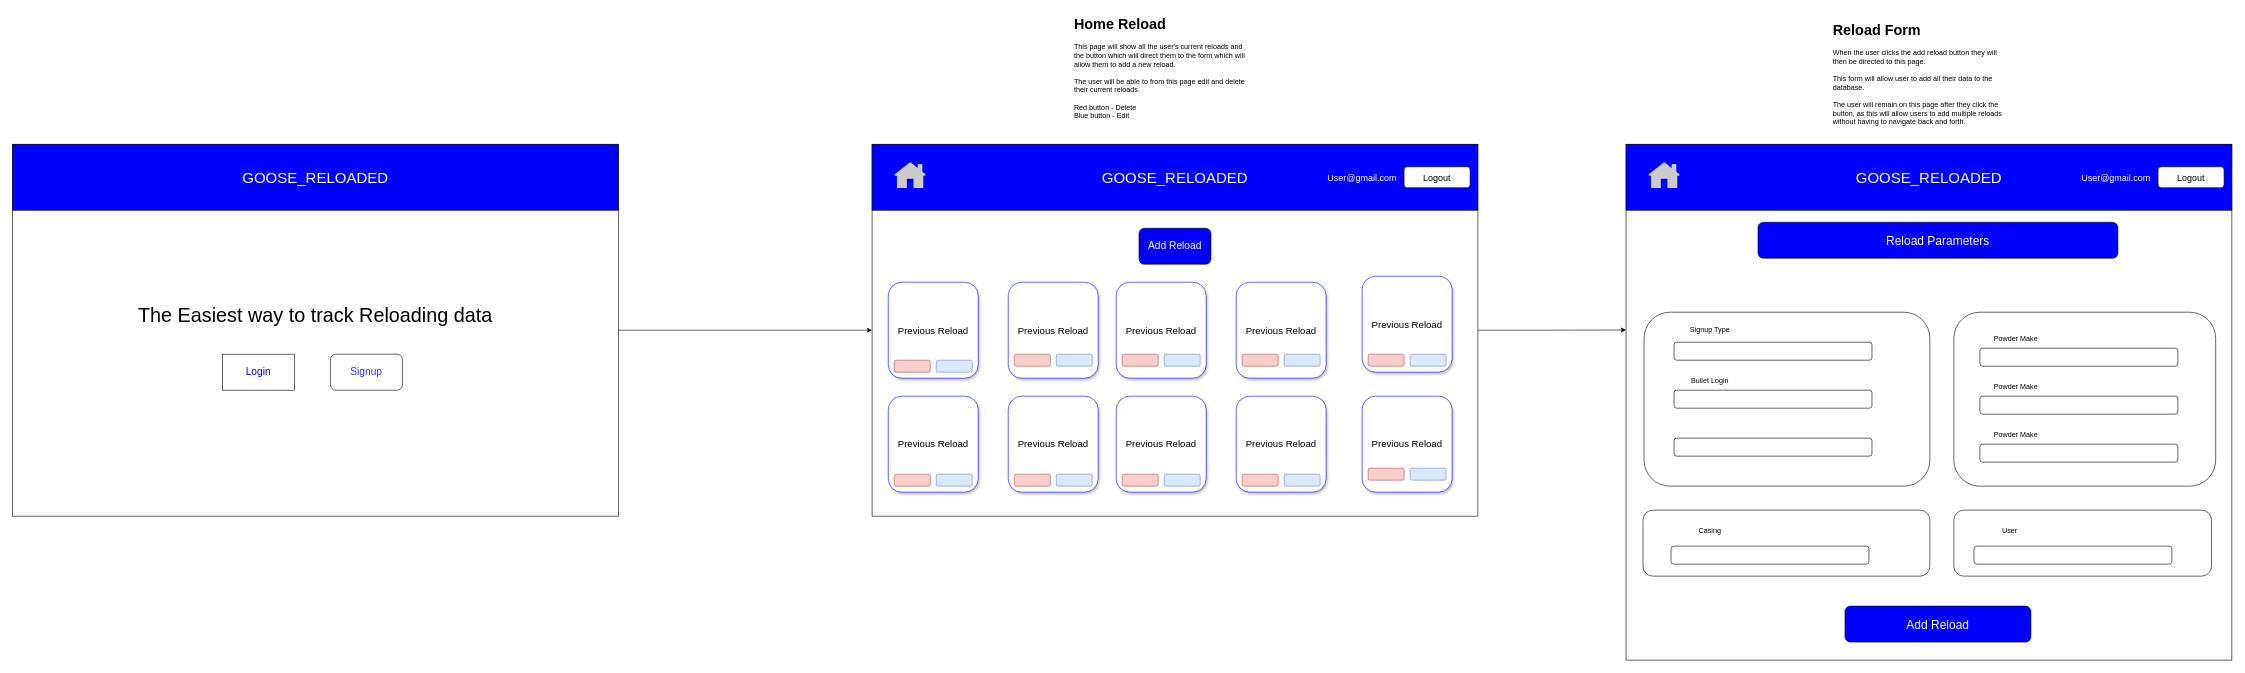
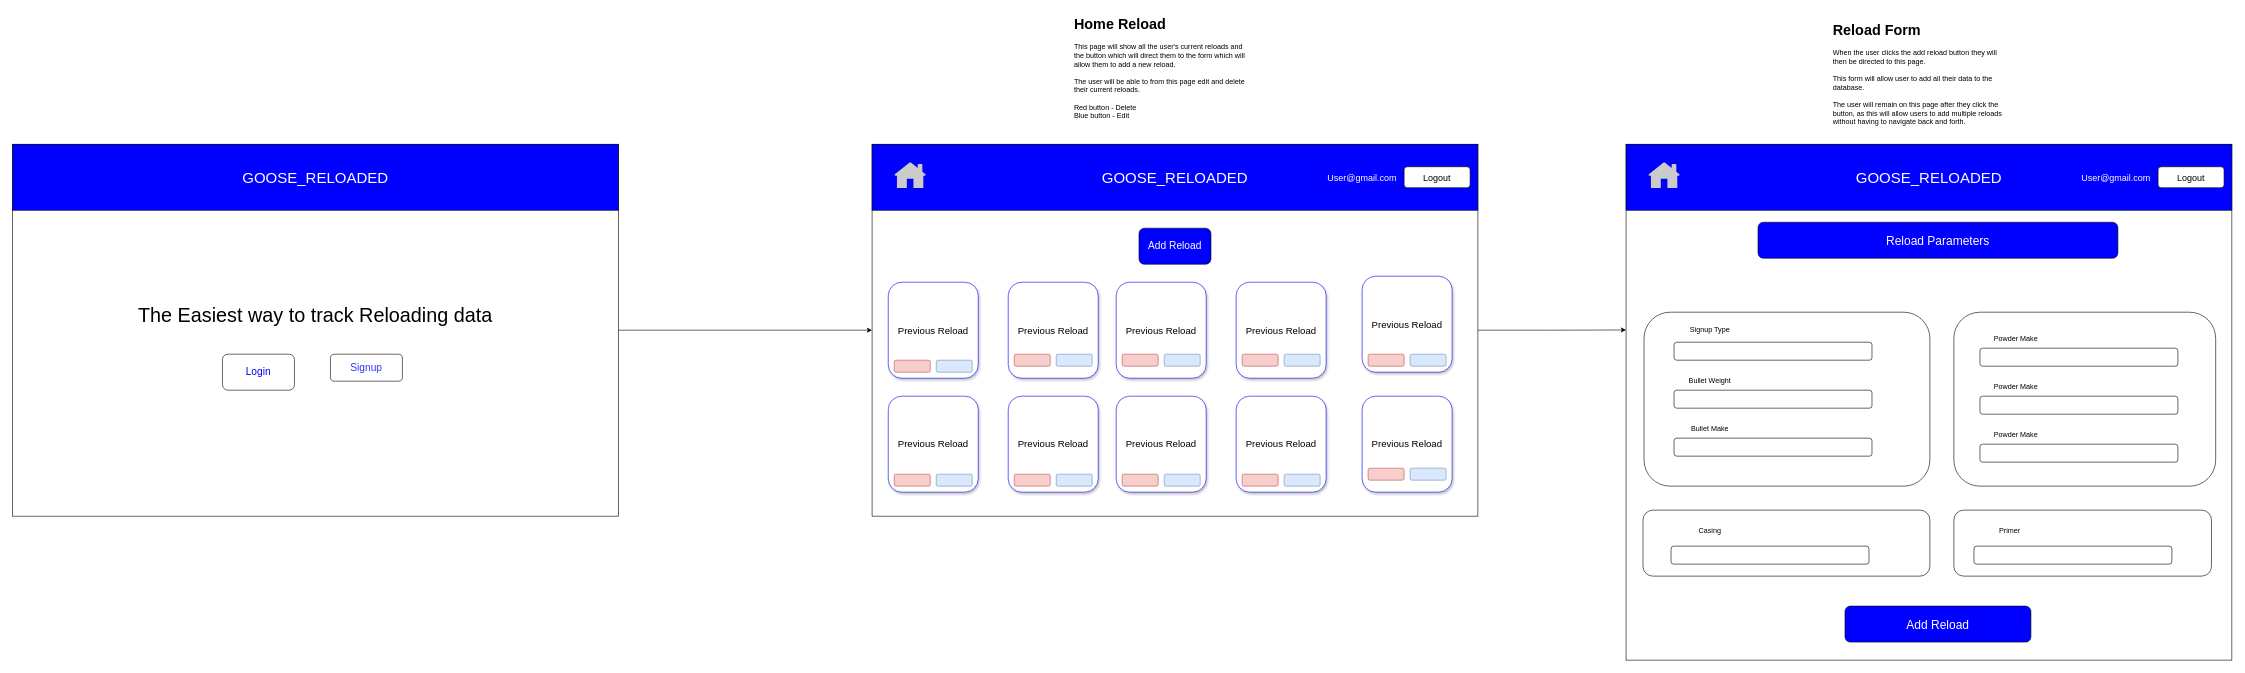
  <mxCell id="0" />
  <mxCell id="1" parent="0" />
  <mxCell id="2" style="edgeStyle=orthogonalEdgeStyle;rounded=0;orthogonalLoop=1;jettySize=auto;html=1;entryX=0;entryY=0.5;entryDx=0;entryDy=0;" parent="1" source="3" target="9" edge="1"><mxGeometry relative="1" as="geometry" /></mxCell>
  <mxCell id="3" value="" style="rounded=0;whiteSpace=wrap;html=1;" parent="1" vertex="1"><mxGeometry x="20" y="240" width="1010" height="620" as="geometry" /></mxCell>
  <mxCell id="4" value="&lt;font style=&quot;font-size: 25px;&quot;&gt;GOOSE_RELOADED&lt;/font&gt;" style="rounded=0;whiteSpace=wrap;html=1;fillColor=#0000FF;fontColor=#FFFFFF;fontSize=16;" parent="1" vertex="1"><mxGeometry x="20" y="240" width="1010" height="110" as="geometry" /></mxCell>
  <mxCell id="5" value="The Easiest way to track Reloading data" style="text;html=1;strokeColor=none;fillColor=none;align=center;verticalAlign=middle;whiteSpace=wrap;rounded=0;fontSize=33;" parent="1" vertex="1"><mxGeometry x="20" y="510" width="1010" height="30" as="geometry" /></mxCell>
- <mxCell id="6" value="Login" style="whiteSpace=wrap;html=1;fontSize=17;fontColor=#0000FF;rounded=0;" parent="1" vertex="1"><mxGeometry x="370" y="590" width="120" height="60" as="geometry" /></mxCell>
- <mxCell id="7" value="Signup" style="rounded=1;whiteSpace=wrap;html=1;fontSize=17;fontColor=#3333FF;" parent="1" vertex="1"><mxGeometry x="550" y="590" width="120" height="60" as="geometry" /></mxCell>
+ <mxCell id="6" value="Login" style="rounded=1;whiteSpace=wrap;html=1;fontSize=17;fontColor=#0000FF;" parent="1" vertex="1"><mxGeometry x="370" y="590" width="120" height="60" as="geometry" /></mxCell>
+ <mxCell id="7" value="Signup" style="rounded=1;whiteSpace=wrap;html=1;fontSize=17;fontColor=#3333FF;" parent="1" vertex="1"><mxGeometry x="550" y="590" width="120" height="45" as="geometry" /></mxCell>
  <mxCell id="8" style="edgeStyle=orthogonalEdgeStyle;rounded=0;orthogonalLoop=1;jettySize=auto;html=1;entryX=0;entryY=0.36;entryDx=0;entryDy=0;entryPerimeter=0;" parent="1" source="9" target="25" edge="1"><mxGeometry relative="1" as="geometry" /></mxCell>
  <mxCell id="9" value="" style="rounded=0;whiteSpace=wrap;html=1;shadow=0;" parent="1" vertex="1"><mxGeometry x="1453" y="240" width="1010" height="620" as="geometry" /></mxCell>
  <mxCell id="10" value="&lt;font style=&quot;font-size: 25px;&quot;&gt;GOOSE_RELOADED&lt;/font&gt;" style="rounded=0;whiteSpace=wrap;html=1;fillColor=#0000FF;fontColor=#FFFFFF;fontSize=16;" parent="1" vertex="1"><mxGeometry x="1453" y="240" width="1010" height="110" as="geometry" /></mxCell>
  <mxCell id="11" value="" style="sketch=0;pointerEvents=1;shadow=0;dashed=0;html=1;strokeColor=none;fillColor=#CCCBCB;labelPosition=center;verticalLabelPosition=bottom;verticalAlign=top;outlineConnect=0;align=center;shape=mxgraph.office.concepts.home;" parent="1" vertex="1"><mxGeometry x="1490" y="270" width="53" height="43" as="geometry" /></mxCell>
  <mxCell id="12" value="Logout" style="rounded=1;whiteSpace=wrap;html=1;fontSize=15;" parent="1" vertex="1"><mxGeometry x="2340" y="277.5" width="110" height="35" as="geometry" /></mxCell>
  <mxCell id="13" value="User@gmail.com" style="text;html=1;strokeColor=none;fillColor=none;align=center;verticalAlign=middle;whiteSpace=wrap;rounded=0;fontColor=#FFFFFF;fontSize=15;" parent="1" vertex="1"><mxGeometry x="2240" y="280" width="60" height="30" as="geometry" /></mxCell>
  <mxCell id="14" value="Add Reload" style="rounded=1;whiteSpace=wrap;html=1;fontColor=#FFFFFF;labelBackgroundColor=none;fillColor=#0000FF;fontSize=17;" parent="1" vertex="1"><mxGeometry x="1898" y="380" width="120" height="60" as="geometry" /></mxCell>
  <mxCell id="15" value="Previous Reload" style="rounded=1;whiteSpace=wrap;html=1;strokeColor=#0000FF;shadow=1;fontColor=#000000;fontSize=16;" parent="1" vertex="1"><mxGeometry x="1480" y="470" width="150" height="160" as="geometry" /></mxCell>
  <mxCell id="16" value="Previous Reload" style="rounded=1;whiteSpace=wrap;html=1;strokeColor=#0000FF;shadow=1;fontColor=#000000;fontSize=16;" parent="1" vertex="1"><mxGeometry x="1680" y="470" width="150" height="160" as="geometry" /></mxCell>
  <mxCell id="17" value="Previous Reload" style="rounded=1;whiteSpace=wrap;html=1;strokeColor=#0000FF;shadow=1;fontColor=#000000;fontSize=16;" parent="1" vertex="1"><mxGeometry x="1860" y="470" width="150" height="160" as="geometry" /></mxCell>
  <mxCell id="18" value="Previous Reload" style="rounded=1;whiteSpace=wrap;html=1;strokeColor=#0000FF;shadow=1;fontColor=#000000;fontSize=16;" parent="1" vertex="1"><mxGeometry x="2060" y="470" width="150" height="160" as="geometry" /></mxCell>
  <mxCell id="19" value="Previous Reload" style="rounded=1;whiteSpace=wrap;html=1;strokeColor=#0000FF;shadow=1;fontColor=#000000;fontSize=16;" parent="1" vertex="1"><mxGeometry x="2270" y="460" width="150" height="160" as="geometry" /></mxCell>
  <mxCell id="20" value="Previous Reload" style="rounded=1;whiteSpace=wrap;html=1;strokeColor=#0000FF;shadow=1;fontColor=#000000;fontSize=16;" parent="1" vertex="1"><mxGeometry x="1480" y="660" width="150" height="160" as="geometry" /></mxCell>
  <mxCell id="21" value="Previous Reload" style="rounded=1;whiteSpace=wrap;html=1;strokeColor=#0000FF;shadow=1;fontColor=#000000;fontSize=16;" parent="1" vertex="1"><mxGeometry x="1680" y="660" width="150" height="160" as="geometry" /></mxCell>
  <mxCell id="22" value="Previous Reload" style="rounded=1;whiteSpace=wrap;html=1;strokeColor=#0000FF;shadow=1;fontColor=#000000;fontSize=16;" parent="1" vertex="1"><mxGeometry x="1860" y="660" width="150" height="160" as="geometry" /></mxCell>
  <mxCell id="23" value="Previous Reload" style="rounded=1;whiteSpace=wrap;html=1;strokeColor=#0000FF;shadow=1;fontColor=#000000;fontSize=16;" parent="1" vertex="1"><mxGeometry x="2060" y="660" width="150" height="160" as="geometry" /></mxCell>
  <mxCell id="24" value="Previous Reload" style="rounded=1;whiteSpace=wrap;html=1;strokeColor=#0000FF;shadow=1;fontColor=#000000;fontSize=16;" parent="1" vertex="1"><mxGeometry x="2270" y="660" width="150" height="160" as="geometry" /></mxCell>
  <mxCell id="25" value="" style="rounded=0;whiteSpace=wrap;html=1;shadow=0;" parent="1" vertex="1"><mxGeometry x="2710" y="240" width="1010" height="860" as="geometry" /></mxCell>
  <mxCell id="26" value="&lt;font style=&quot;font-size: 25px;&quot;&gt;GOOSE_RELOADED&lt;/font&gt;" style="rounded=0;whiteSpace=wrap;html=1;fillColor=#0000FF;fontColor=#FFFFFF;fontSize=16;" parent="1" vertex="1"><mxGeometry x="2710" y="240" width="1010" height="110" as="geometry" /></mxCell>
  <mxCell id="27" value="" style="sketch=0;pointerEvents=1;shadow=0;dashed=0;html=1;strokeColor=none;fillColor=#CCCBCB;labelPosition=center;verticalLabelPosition=bottom;verticalAlign=top;outlineConnect=0;align=center;shape=mxgraph.office.concepts.home;" parent="1" vertex="1"><mxGeometry x="2747" y="270" width="53" height="43" as="geometry" /></mxCell>
  <mxCell id="28" value="Logout" style="rounded=1;whiteSpace=wrap;html=1;fontSize=15;" parent="1" vertex="1"><mxGeometry x="3597" y="277.5" width="110" height="35" as="geometry" /></mxCell>
  <mxCell id="29" value="User@gmail.com" style="text;html=1;strokeColor=none;fillColor=none;align=center;verticalAlign=middle;whiteSpace=wrap;rounded=0;fontColor=#FFFFFF;fontSize=15;" parent="1" vertex="1"><mxGeometry x="3497" y="280" width="60" height="30" as="geometry" /></mxCell>
  <mxCell id="30" value="Reload Parameters" style="rounded=1;whiteSpace=wrap;html=1;fontColor=#FFFFFF;labelBackgroundColor=none;fillColor=#0000FF;fontSize=20;" parent="1" vertex="1"><mxGeometry x="2930" y="370" width="600" height="60" as="geometry" /></mxCell>
  <mxCell id="31" value="" style="rounded=1;whiteSpace=wrap;html=1;movable=1;resizable=1;rotatable=1;deletable=1;editable=1;locked=0;connectable=1;" parent="1" vertex="1"><mxGeometry x="2740" y="520" width="476.5" height="290" as="geometry" /></mxCell>
  <mxCell id="32" value="Signup Type" style="text;html=1;strokeColor=none;fillColor=none;align=center;verticalAlign=middle;whiteSpace=wrap;rounded=0;" parent="1" vertex="1"><mxGeometry x="2790" y="535" width="120" height="30" as="geometry" /></mxCell>
  <mxCell id="33" value="" style="rounded=1;whiteSpace=wrap;html=1;" parent="1" vertex="1"><mxGeometry x="2790" y="570" width="330" height="30" as="geometry" /></mxCell>
  <mxCell id="34" value="" style="rounded=1;whiteSpace=wrap;html=1;" parent="1" vertex="1"><mxGeometry x="2790" y="650" width="330" height="30" as="geometry" /></mxCell>
- <mxCell id="35" value="Bullet Login" style="text;html=1;strokeColor=none;fillColor=none;align=center;verticalAlign=middle;whiteSpace=wrap;rounded=0;" parent="1" vertex="1"><mxGeometry x="2790" y="620" width="120" height="30" as="geometry" /></mxCell>
+ <mxCell id="35" value="Bullet Weight" style="text;html=1;strokeColor=none;fillColor=none;align=center;verticalAlign=middle;whiteSpace=wrap;rounded=0;" parent="1" vertex="1"><mxGeometry x="2790" y="620" width="120" height="30" as="geometry" /></mxCell>
  <mxCell id="36" value="" style="rounded=1;whiteSpace=wrap;html=1;" parent="1" vertex="1"><mxGeometry x="2790" y="730" width="330" height="30" as="geometry" /></mxCell>
+ <mxCell id="37" value="Bullet Make" style="text;html=1;strokeColor=none;fillColor=none;align=center;verticalAlign=middle;whiteSpace=wrap;rounded=0;" parent="1" vertex="1"><mxGeometry x="2790" y="700" width="120" height="30" as="geometry" /></mxCell>
  <mxCell id="38" value="" style="rounded=1;whiteSpace=wrap;html=1;movable=1;resizable=1;rotatable=1;deletable=1;editable=1;locked=0;connectable=1;" parent="1" vertex="1"><mxGeometry x="3256.5" y="520" width="436.5" height="290" as="geometry" /></mxCell>
  <mxCell id="39" value="" style="rounded=1;whiteSpace=wrap;html=1;" parent="1" vertex="1"><mxGeometry x="3300" y="580" width="330" height="30" as="geometry" /></mxCell>
  <mxCell id="40" value="Powder Make" style="text;html=1;strokeColor=none;fillColor=none;align=center;verticalAlign=middle;whiteSpace=wrap;rounded=0;" parent="1" vertex="1"><mxGeometry x="3300" y="550" width="120" height="30" as="geometry" /></mxCell>
  <mxCell id="41" value="" style="rounded=1;whiteSpace=wrap;html=1;" parent="1" vertex="1"><mxGeometry x="3300" y="660" width="330" height="30" as="geometry" /></mxCell>
  <mxCell id="42" value="Powder Make" style="text;html=1;strokeColor=none;fillColor=none;align=center;verticalAlign=middle;whiteSpace=wrap;rounded=0;" parent="1" vertex="1"><mxGeometry x="3300" y="630" width="120" height="30" as="geometry" /></mxCell>
  <mxCell id="43" value="" style="rounded=1;whiteSpace=wrap;html=1;" parent="1" vertex="1"><mxGeometry x="3300" y="740" width="330" height="30" as="geometry" /></mxCell>
  <mxCell id="44" value="Powder Make" style="text;html=1;strokeColor=none;fillColor=none;align=center;verticalAlign=middle;whiteSpace=wrap;rounded=0;" parent="1" vertex="1"><mxGeometry x="3300" y="710" width="120" height="30" as="geometry" /></mxCell>
  <mxCell id="45" value="" style="rounded=1;whiteSpace=wrap;html=1;movable=1;resizable=1;rotatable=1;deletable=1;editable=1;locked=0;connectable=1;" parent="1" vertex="1"><mxGeometry x="2738.25" y="850" width="478.25" height="110" as="geometry" /></mxCell>
  <mxCell id="46" value="" style="rounded=1;whiteSpace=wrap;html=1;" parent="1" vertex="1"><mxGeometry x="2785" y="910" width="330" height="30" as="geometry" /></mxCell>
  <mxCell id="47" value="Casing" style="text;html=1;strokeColor=none;fillColor=none;align=center;verticalAlign=middle;whiteSpace=wrap;rounded=0;" parent="1" vertex="1"><mxGeometry x="2790" y="870" width="120" height="30" as="geometry" /></mxCell>
  <mxCell id="48" value="" style="rounded=1;whiteSpace=wrap;html=1;movable=1;resizable=1;rotatable=1;deletable=1;editable=1;locked=0;connectable=1;" parent="1" vertex="1"><mxGeometry x="3256.5" y="850" width="429.5" height="110" as="geometry" /></mxCell>
  <mxCell id="49" value="" style="rounded=1;whiteSpace=wrap;html=1;" parent="1" vertex="1"><mxGeometry x="3290" y="910" width="330" height="30" as="geometry" /></mxCell>
- <mxCell id="50" value="User" style="text;html=1;strokeColor=none;fillColor=none;align=center;verticalAlign=middle;whiteSpace=wrap;rounded=0;" parent="1" vertex="1"><mxGeometry x="3290" y="870" width="120" height="30" as="geometry" /></mxCell>
+ <mxCell id="50" value="Primer" style="text;html=1;strokeColor=none;fillColor=none;align=center;verticalAlign=middle;whiteSpace=wrap;rounded=0;" parent="1" vertex="1"><mxGeometry x="3290" y="870" width="120" height="30" as="geometry" /></mxCell>
  <mxCell id="51" value="Add Reload" style="rounded=1;whiteSpace=wrap;html=1;fontColor=#FFFFFF;labelBackgroundColor=none;fillColor=#0000FF;fontSize=20;" parent="1" vertex="1"><mxGeometry x="3075" y="1010" width="310" height="60" as="geometry" /></mxCell>
  <mxCell id="52" value="&lt;h1&gt;Reload Form&lt;/h1&gt;&lt;div&gt;When the user clicks the add reload button they will then be directed to this page.&lt;/div&gt;&lt;div&gt;&lt;br&gt;&lt;/div&gt;&lt;div&gt;This form will allow user to add all their data to the database.&lt;/div&gt;&lt;div&gt;&lt;br&gt;&lt;/div&gt;&lt;div&gt;The user will remain on this page after they click the button, as this will allow users to add multiple reloads&amp;nbsp; without having to navigate back and forth.&lt;/div&gt;" style="text;html=1;strokeColor=none;fillColor=none;spacing=5;spacingTop=-20;whiteSpace=wrap;overflow=hidden;rounded=0;" parent="1" vertex="1"><mxGeometry x="3050" y="30" width="303.5" height="190" as="geometry" /></mxCell>
  <mxCell id="53" value="&lt;h1&gt;Home Reload&lt;/h1&gt;&lt;div&gt;This page will show all the user's current reloads and the button which will direct them to the form which will allow them to add a new reload.&lt;/div&gt;&lt;div&gt;&lt;br&gt;&lt;/div&gt;&lt;div&gt;The user will be able to from this page edit and delete their current reloads.&lt;/div&gt;&lt;div&gt;&lt;br&gt;&lt;/div&gt;&lt;div&gt;Red button - Delete&lt;/div&gt;&lt;div&gt;Blue button - Edit&lt;/div&gt;" style="text;html=1;strokeColor=none;fillColor=none;spacing=5;spacingTop=-20;whiteSpace=wrap;overflow=hidden;rounded=0;" parent="1" vertex="1"><mxGeometry x="1785" y="20" width="300" height="190" as="geometry" /></mxCell>
  <mxCell id="54" value="" style="rounded=1;whiteSpace=wrap;html=1;fillColor=#f8cecc;strokeColor=#b85450;" parent="1" vertex="1"><mxGeometry x="1690" y="590" width="60" height="20" as="geometry" /></mxCell>
  <mxCell id="55" value="" style="rounded=1;whiteSpace=wrap;html=1;fillColor=#dae8fc;strokeColor=#6c8ebf;" parent="1" vertex="1"><mxGeometry x="1760" y="590" width="60" height="20" as="geometry" /></mxCell>
  <mxCell id="56" value="" style="rounded=1;whiteSpace=wrap;html=1;fillColor=#f8cecc;strokeColor=#b85450;" parent="1" vertex="1"><mxGeometry x="1870" y="590" width="60" height="20" as="geometry" /></mxCell>
  <mxCell id="57" value="" style="rounded=1;whiteSpace=wrap;html=1;fillColor=#dae8fc;strokeColor=#6c8ebf;" parent="1" vertex="1"><mxGeometry x="1940" y="590" width="60" height="20" as="geometry" /></mxCell>
  <mxCell id="58" value="" style="rounded=1;whiteSpace=wrap;html=1;fillColor=#f8cecc;strokeColor=#b85450;" parent="1" vertex="1"><mxGeometry x="2070" y="590" width="60" height="20" as="geometry" /></mxCell>
  <mxCell id="59" value="" style="rounded=1;whiteSpace=wrap;html=1;fillColor=#dae8fc;strokeColor=#6c8ebf;" parent="1" vertex="1"><mxGeometry x="2140" y="590" width="60" height="20" as="geometry" /></mxCell>
  <mxCell id="60" value="" style="rounded=1;whiteSpace=wrap;html=1;fillColor=#f8cecc;strokeColor=#b85450;" parent="1" vertex="1"><mxGeometry x="2280" y="590" width="60" height="20" as="geometry" /></mxCell>
  <mxCell id="61" value="" style="rounded=1;whiteSpace=wrap;html=1;fillColor=#dae8fc;strokeColor=#6c8ebf;" parent="1" vertex="1"><mxGeometry x="2350" y="590" width="60" height="20" as="geometry" /></mxCell>
  <mxCell id="62" value="" style="rounded=1;whiteSpace=wrap;html=1;fillColor=#f8cecc;strokeColor=#b85450;" parent="1" vertex="1"><mxGeometry x="2280" y="780" width="60" height="20" as="geometry" /></mxCell>
  <mxCell id="63" value="" style="rounded=1;whiteSpace=wrap;html=1;fillColor=#dae8fc;strokeColor=#6c8ebf;" parent="1" vertex="1"><mxGeometry x="2350" y="780" width="60" height="20" as="geometry" /></mxCell>
  <mxCell id="64" value="" style="rounded=1;whiteSpace=wrap;html=1;fillColor=#f8cecc;strokeColor=#b85450;" parent="1" vertex="1"><mxGeometry x="2070" y="790" width="60" height="20" as="geometry" /></mxCell>
  <mxCell id="65" value="" style="rounded=1;whiteSpace=wrap;html=1;fillColor=#dae8fc;strokeColor=#6c8ebf;" parent="1" vertex="1"><mxGeometry x="2140" y="790" width="60" height="20" as="geometry" /></mxCell>
  <mxCell id="66" value="" style="rounded=1;whiteSpace=wrap;html=1;fillColor=#f8cecc;strokeColor=#b85450;" parent="1" vertex="1"><mxGeometry x="1870" y="790" width="60" height="20" as="geometry" /></mxCell>
  <mxCell id="67" value="" style="rounded=1;whiteSpace=wrap;html=1;fillColor=#dae8fc;strokeColor=#6c8ebf;" parent="1" vertex="1"><mxGeometry x="1940" y="790" width="60" height="20" as="geometry" /></mxCell>
  <mxCell id="68" value="" style="rounded=1;whiteSpace=wrap;html=1;fillColor=#f8cecc;strokeColor=#b85450;" parent="1" vertex="1"><mxGeometry x="1690" y="790" width="60" height="20" as="geometry" /></mxCell>
  <mxCell id="69" value="" style="rounded=1;whiteSpace=wrap;html=1;fillColor=#dae8fc;strokeColor=#6c8ebf;" parent="1" vertex="1"><mxGeometry x="1760" y="790" width="60" height="20" as="geometry" /></mxCell>
  <mxCell id="70" value="" style="rounded=1;whiteSpace=wrap;html=1;fillColor=#f8cecc;strokeColor=#b85450;" parent="1" vertex="1"><mxGeometry x="1490" y="790" width="60" height="20" as="geometry" /></mxCell>
  <mxCell id="71" value="" style="rounded=1;whiteSpace=wrap;html=1;fillColor=#dae8fc;strokeColor=#6c8ebf;" parent="1" vertex="1"><mxGeometry x="1560" y="790" width="60" height="20" as="geometry" /></mxCell>
  <mxCell id="72" value="" style="rounded=1;whiteSpace=wrap;html=1;fillColor=#f8cecc;strokeColor=#b85450;" parent="1" vertex="1"><mxGeometry x="1490" y="600" width="60" height="20" as="geometry" /></mxCell>
  <mxCell id="73" value="" style="rounded=1;whiteSpace=wrap;html=1;fillColor=#dae8fc;strokeColor=#6c8ebf;" parent="1" vertex="1"><mxGeometry x="1560" y="600" width="60" height="20" as="geometry" /></mxCell>
